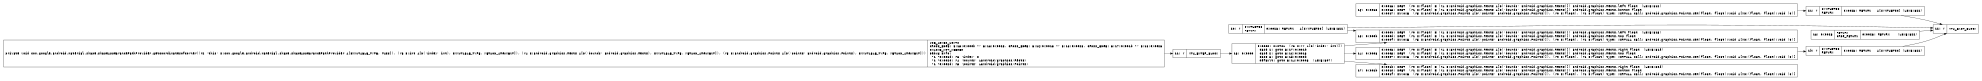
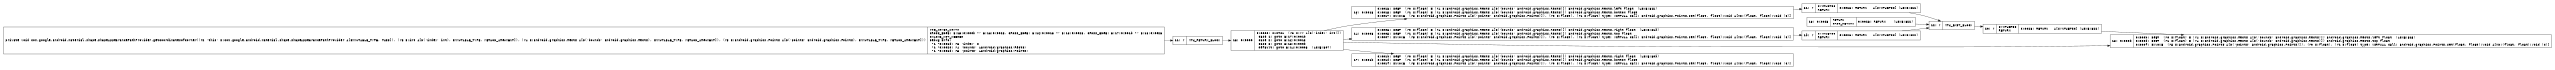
  digraph {
    fontname="DejaVu Sans Mono"
    rankdir=LR
    node [fontname="DejaVu Sans Mono" shape=record]
    edge [fontname="DejaVu Sans Mono"]
-   n1 [label="{11\:\ ?|MTH_ENTER_BLOCK\l}"]
+   n1 [label="{11\:\ ?|MTH_RETURN_BLOCK\l}"]
    n2 [label="{13\:\ 0x0000|0x0000: SWITCH  (r3 I:?? A[D('index' int)])\l case 1: goto B:17:0x001b\l case 2: goto B:16:0x0013\l case 3: goto B:15:0x000b\l default: goto B:14:0x0003  (LINE:307)\l}"]
    n3 [label="{14\:\ 0x0003|0x0003: IGET  (r0 I:float) = (r4 I:android.graphics.RectF A[D('bounds' android.graphics.RectF)]) android.graphics.RectF.right float  (LINE:319)\l0x0005: IGET  (r1 I:float) = (r4 I:android.graphics.RectF A[D('bounds' android.graphics.RectF)]) android.graphics.RectF.top float \l0x0007: INVOKE  (r5 I:android.graphics.PointF A[D('pointF' android.graphics.PointF)]), (r0 I:float), (r1 I:float) type: VIRTUAL call: android.graphics.PointF.set(float, float):void A[MD:(float, float):void (c)]\l}"]
    n4 [label="{15\:\ 0x000b|0x000b: IGET  (r0 I:float) = (r4 I:android.graphics.RectF A[D('bounds' android.graphics.RectF)]) android.graphics.RectF.left float  (LINE:315)\l0x000d: IGET  (r1 I:float) = (r4 I:android.graphics.RectF A[D('bounds' android.graphics.RectF)]) android.graphics.RectF.top float \l0x000f: INVOKE  (r5 I:android.graphics.PointF A[D('pointF' android.graphics.PointF)]), (r0 I:float), (r1 I:float) type: VIRTUAL call: android.graphics.PointF.set(float, float):void A[MD:(float, float):void (c)]\l}"]
    n5 [label="{16\:\ 0x0013|0x0013: IGET  (r0 I:float) = (r4 I:android.graphics.RectF A[D('bounds' android.graphics.RectF)]) android.graphics.RectF.left float  (LINE:312)\l0x0015: IGET  (r1 I:float) = (r4 I:android.graphics.RectF A[D('bounds' android.graphics.RectF)]) android.graphics.RectF.bottom float \l0x0017: INVOKE  (r5 I:android.graphics.PointF A[D('pointF' android.graphics.PointF)]), (r0 I:float), (r1 I:float) type: VIRTUAL call: android.graphics.PointF.set(float, float):void A[MD:(float, float):void (c)]\l}"]
    n6 [label="{17\:\ 0x001b|0x001b: IGET  (r0 I:float) = (r4 I:android.graphics.RectF A[D('bounds' android.graphics.RectF)]) android.graphics.RectF.right float  (LINE:309)\l0x001d: IGET  (r1 I:float) = (r4 I:android.graphics.RectF A[D('bounds' android.graphics.RectF)]) android.graphics.RectF.bottom float \l0x001f: INVOKE  (r5 I:android.graphics.PointF A[D('pointF' android.graphics.PointF)]), (r0 I:float), (r1 I:float) type: VIRTUAL call: android.graphics.PointF.set(float, float):void A[MD:(float, float):void (c)]\l}"]
    n7 [label="{19\:\ ?|SYNTHETIC\lRETURN\l|0x0023: RETURN   A[SYNTHETIC] (LINE:322)\l}"]
    n8 [label="{21\:\ ?|SYNTHETIC\lRETURN\l|0x0023: RETURN   A[SYNTHETIC] (LINE:322)\l}"]
    n9 [label="{12\:\ ?|MTH_EXIT_BLOCK\l}"]
    n10 [label="{20\:\ ?|SYNTHETIC\lRETURN\l|0x0023: RETURN   A[SYNTHETIC] (LINE:322)\l}"]
    n11 [label="{18\:\ 0x0023|RETURN\lORIG_RETURN\l|0x0023: RETURN    (LINE:322)\l}"]
    n12 [label="{private void com.google.android.material.shape.ShapeAppearancePathProvider.getCoordinatesOfCorner((r2 'this' I:com.google.android.material.shape.ShapeAppearancePathProvider A[IMMUTABLE_TYPE, THIS]), (r3 I:int A[D('index' int), IMMUTABLE_TYPE, METHOD_ARGUMENT]), (r4 I:android.graphics.RectF A[D('bounds' android.graphics.RectF), IMMUTABLE_TYPE, METHOD_ARGUMENT]), (r5 I:android.graphics.PointF A[D('pointF' android.graphics.PointF), IMMUTABLE_TYPE, METHOD_ARGUMENT]))  | USE_LINES_HINTS\lCROSS_EDGE: B:15:0x000b \-\> B:18:0x0023, CROSS_EDGE: B:16:0x0013 \-\> B:18:0x0023, CROSS_EDGE: B:17:0x001b \-\> B:18:0x0023\lINLINE_NOT_NEEDED\lDebug Info:\l  \-1 \-0x002d: r3 'index' I\l  \-1 \-0x002d: r4 'bounds' Landroid\/graphics\/RectF;\l  \-1 \-0x002d: r5 'pointF' Landroid\/graphics\/PointF;\l}"]
    n1 -> n2
    n2 -> n3
    n2 -> n4
+   n2 -> n5
    n2 -> n6
    n3 -> n7
    n5 -> n8
    n7 -> n9
    n8 -> n9
    n10 -> n4
-   n10 -> n9
+   n9 -> n10
    n11 -> n9
    n12 -> n1
  }
